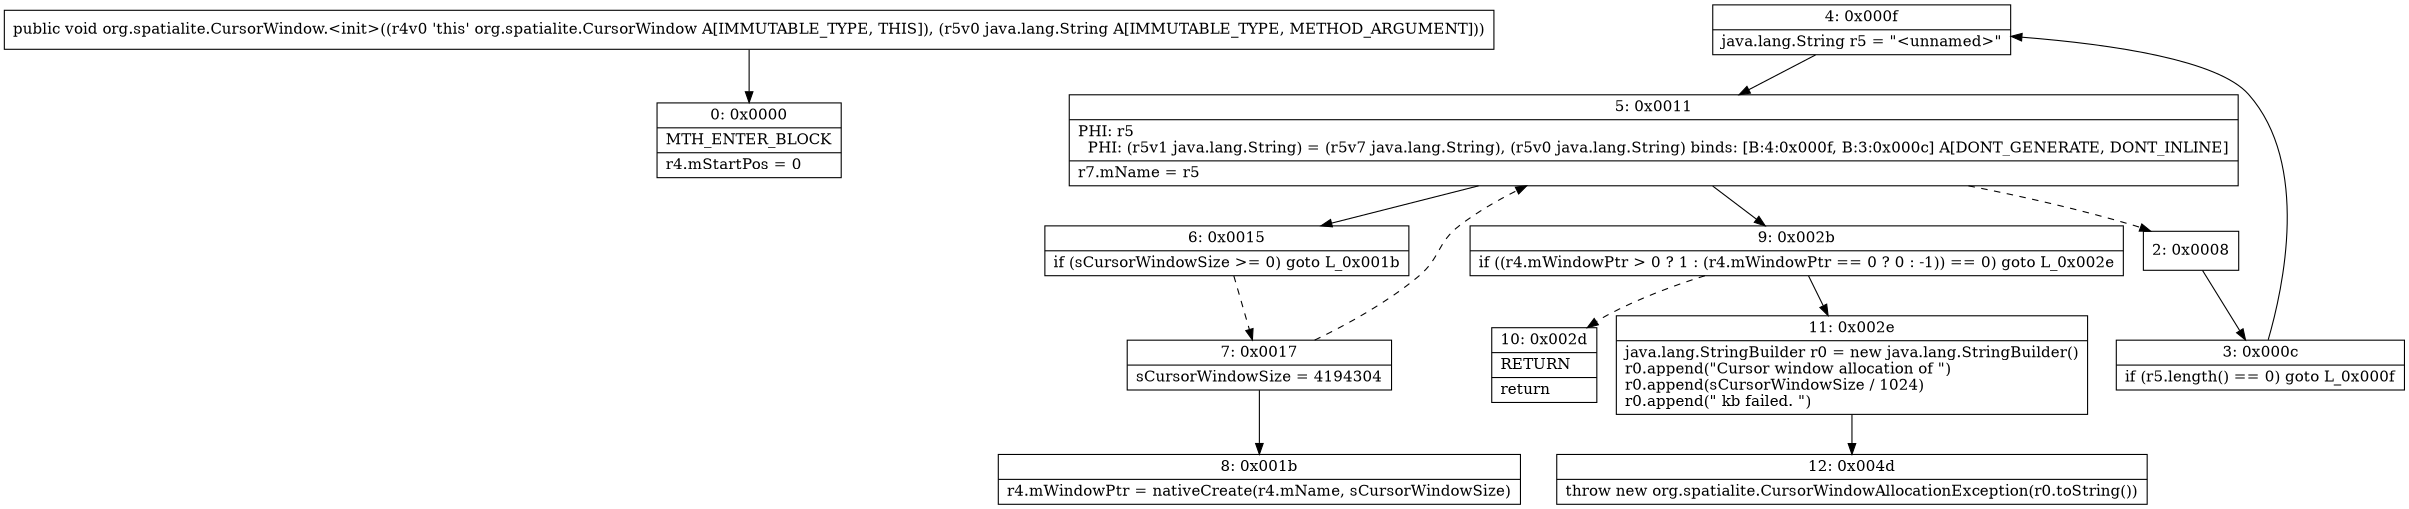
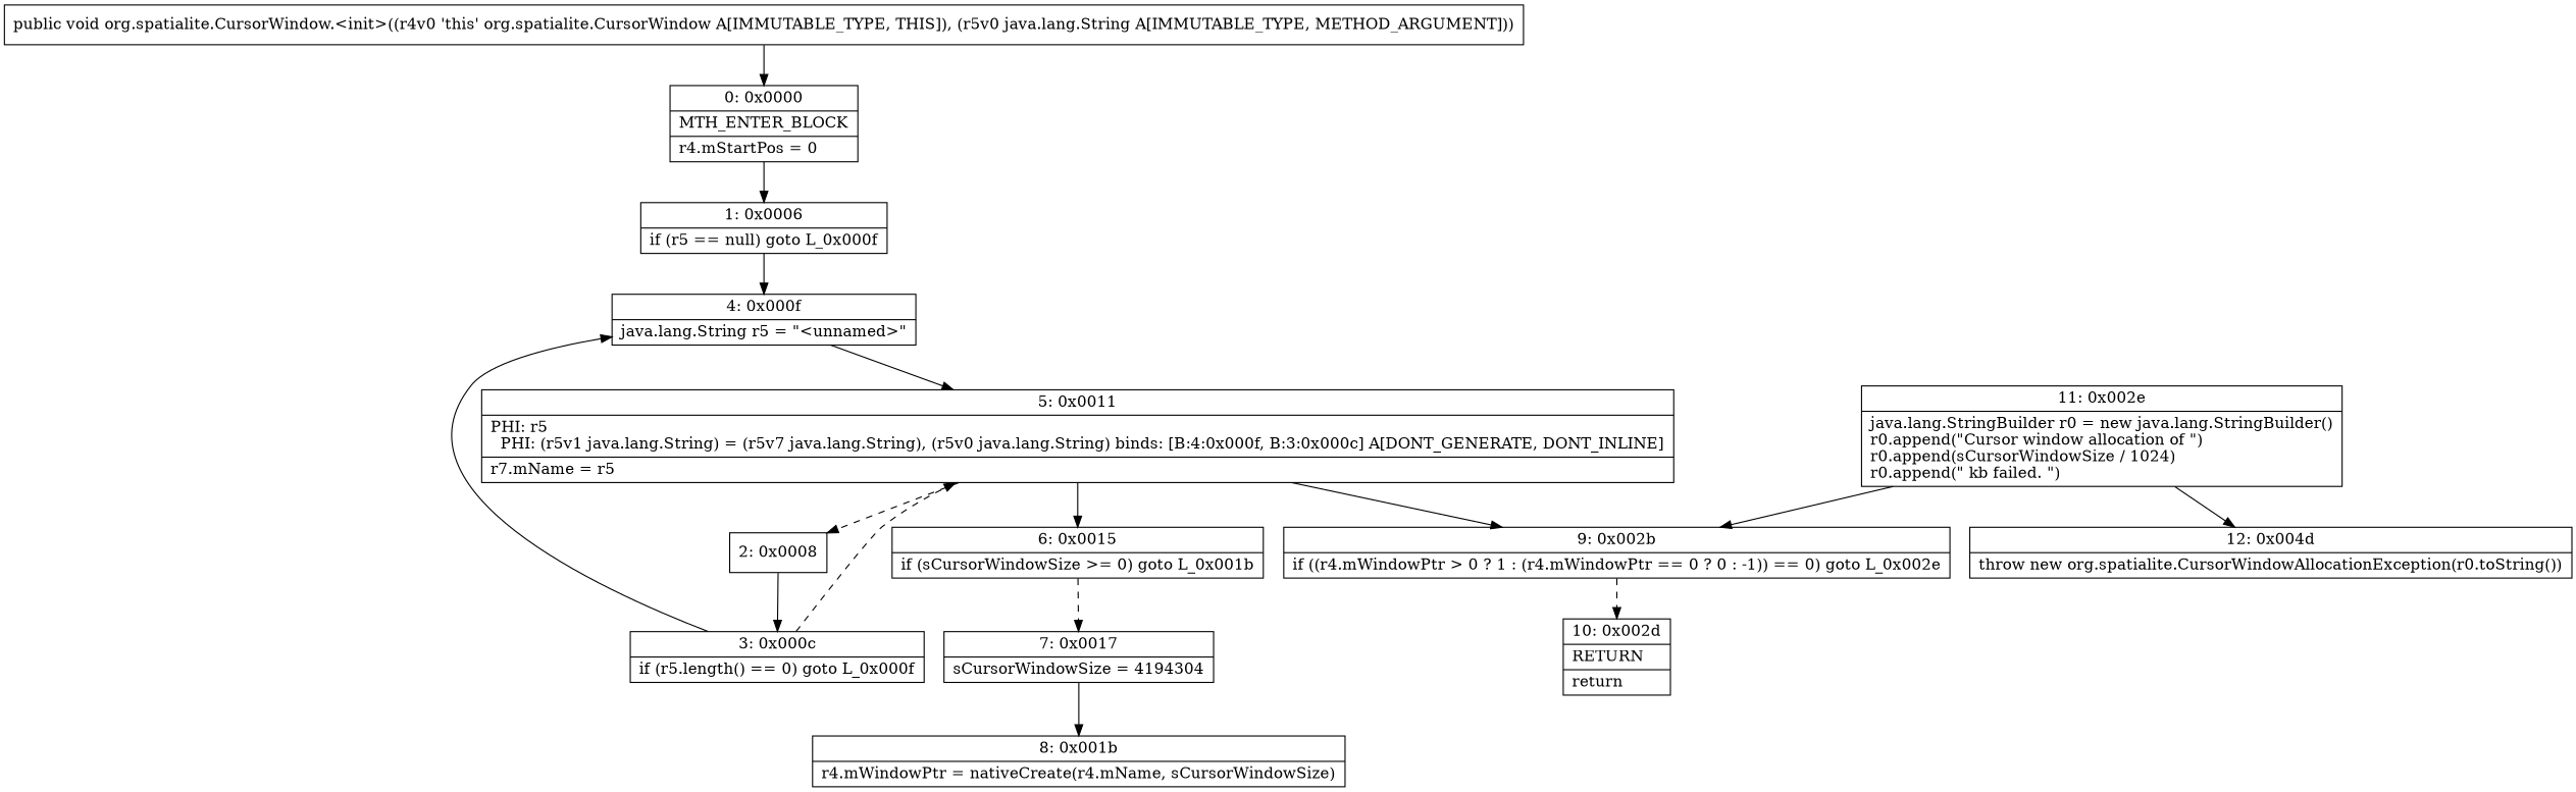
  digraph {
    node [shape=record]
    n1 [label="{0\:\ 0x0000|MTH_ENTER_BLOCK\l|r4.mStartPos = 0\l}"]
+   n2 [label="{1\:\ 0x0006|if (r5 == null) goto L_0x000f\l}"]
    n3 [label="{4\:\ 0x000f|java.lang.String r5 = \"\<unnamed\>\"\l}"]
    n4 [label="{2\:\ 0x0008}"]
    n5 [label="{3\:\ 0x000c|if (r5.length() == 0) goto L_0x000f\l}"]
    n6 [label="{5\:\ 0x0011|PHI: r5 \l  PHI: (r5v1 java.lang.String) = (r5v7 java.lang.String), (r5v0 java.lang.String) binds: [B:4:0x000f, B:3:0x000c] A[DONT_GENERATE, DONT_INLINE]\l|r7.mName = r5\l}"]
    n7 [label="{6\:\ 0x0015|if (sCursorWindowSize \>= 0) goto L_0x001b\l}"]
    n8 [label="{9\:\ 0x002b|if ((r4.mWindowPtr \> 0 ? 1 : (r4.mWindowPtr == 0 ? 0 : \-1)) == 0) goto L_0x002e\l}"]
    n9 [label="{7\:\ 0x0017|sCursorWindowSize = 4194304\l}"]
    n10 [label="{8\:\ 0x001b|r4.mWindowPtr = nativeCreate(r4.mName, sCursorWindowSize)\l}"]
    n11 [label="{10\:\ 0x002d|RETURN\l|return\l}"]
    n12 [label="{11\:\ 0x002e|java.lang.StringBuilder r0 = new java.lang.StringBuilder()\lr0.append(\"Cursor window allocation of \")\lr0.append(sCursorWindowSize \/ 1024)\lr0.append(\" kb failed. \")\l}"]
    n13 [label="{12\:\ 0x004d|throw new org.spatialite.CursorWindowAllocationException(r0.toString())\l}"]
    n14 [label="{public void org.spatialite.CursorWindow.\<init\>((r4v0 'this' org.spatialite.CursorWindow A[IMMUTABLE_TYPE, THIS]), (r5v0 java.lang.String A[IMMUTABLE_TYPE, METHOD_ARGUMENT])) }"]
+   n1 -> n2
+   n2 -> n3
    n3 -> n6
    n4 -> n5
    n5 -> n3
-   n9 -> n6 [style=dashed]
+   n5 -> n6 [style=dashed]
    n6 -> n4 [style=dashed]
    n6 -> n7
    n6 -> n8
    n7 -> n9 [style=dashed]
    n8 -> n11 [style=dashed]
-   n8 -> n12
+   n12 -> n8
    n9 -> n10
    n12 -> n13
    n14 -> n1
  }
